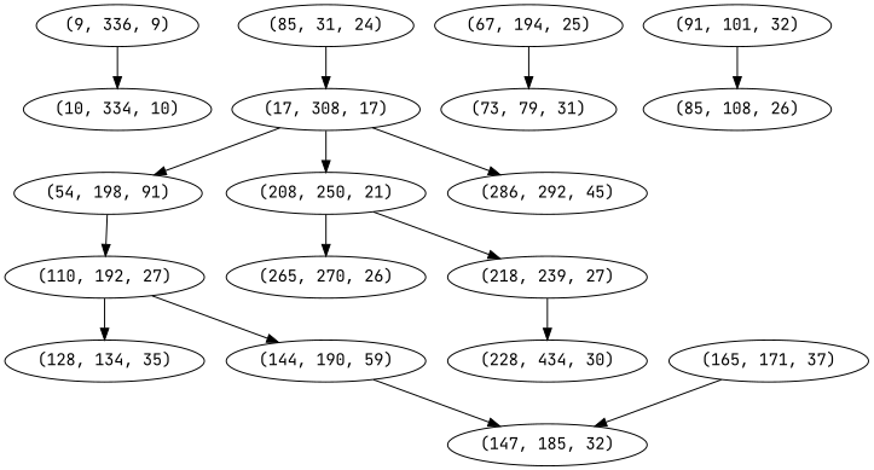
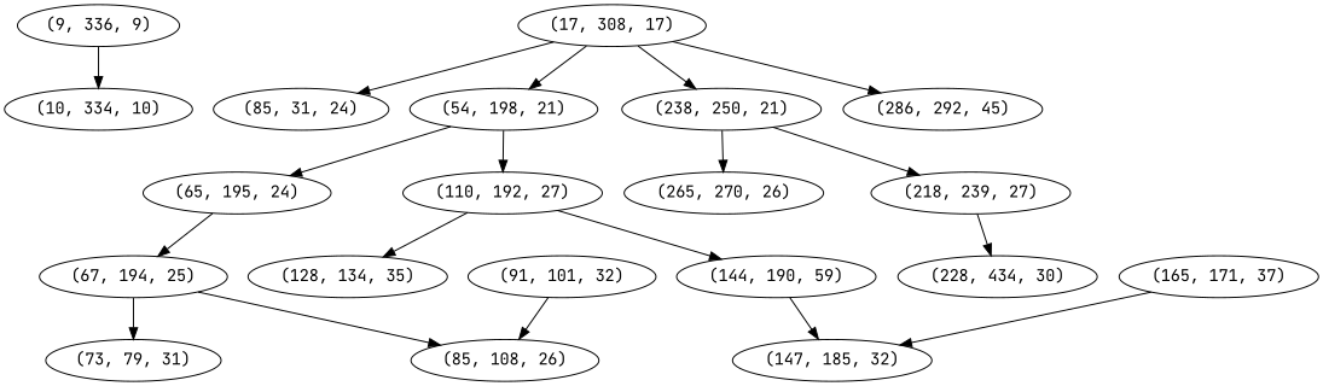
  digraph {
    fontname="JetBrains Mono"
    node [fontname="JetBrains Mono"]
    edge [fontname="JetBrains Mono"]
    "(9, 336, 9)"
    "(10, 334, 10)"
    n3 [label="(85, 31, 24)"]
    "(17, 308, 17)"
-   "(54, 198, 21)" [label="(54, 198, 91)"]
-   "(208, 250, 21)"
+   "(54, 198, 21)"
+   "(208, 250, 21)" [label="(238, 250, 21)"]
    n7 [label="(286, 292, 45)"]
+   "(65, 195, 24)"
    "(110, 192, 27)"
    "(265, 270, 26)"
    "(218, 239, 27)"
    "(67, 194, 25)"
    "(73, 79, 31)"
    "(85, 108, 26)"
    "(128, 134, 35)"
    n16 [label="(144, 190, 59)"]
    "(91, 101, 32)"
    "(147, 185, 32)"
    "(165, 171, 37)"
    n20 [label="(228, 434, 30)"]
    "(9, 336, 9)" -> "(10, 334, 10)"
-   n3 -> "(17, 308, 17)"
+   "(17, 308, 17)" -> n3
    "(17, 308, 17)" -> "(54, 198, 21)"
    "(17, 308, 17)" -> "(208, 250, 21)"
    "(17, 308, 17)" -> n7
+   "(54, 198, 21)" -> "(65, 195, 24)"
    "(54, 198, 21)" -> "(110, 192, 27)"
    "(208, 250, 21)" -> "(265, 270, 26)"
    "(208, 250, 21)" -> "(218, 239, 27)"
+   "(65, 195, 24)" -> "(67, 194, 25)"
    "(110, 192, 27)" -> "(128, 134, 35)"
    "(110, 192, 27)" -> n16
    "(218, 239, 27)" -> n20
    "(67, 194, 25)" -> "(73, 79, 31)"
+   "(67, 194, 25)" -> "(85, 108, 26)"
    n16 -> "(147, 185, 32)"
    "(91, 101, 32)" -> "(85, 108, 26)"
    "(165, 171, 37)" -> "(147, 185, 32)"
  }
